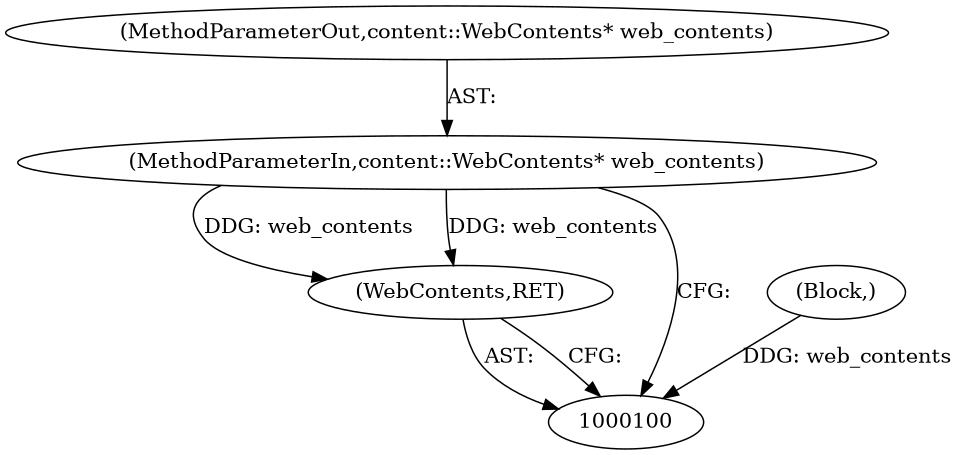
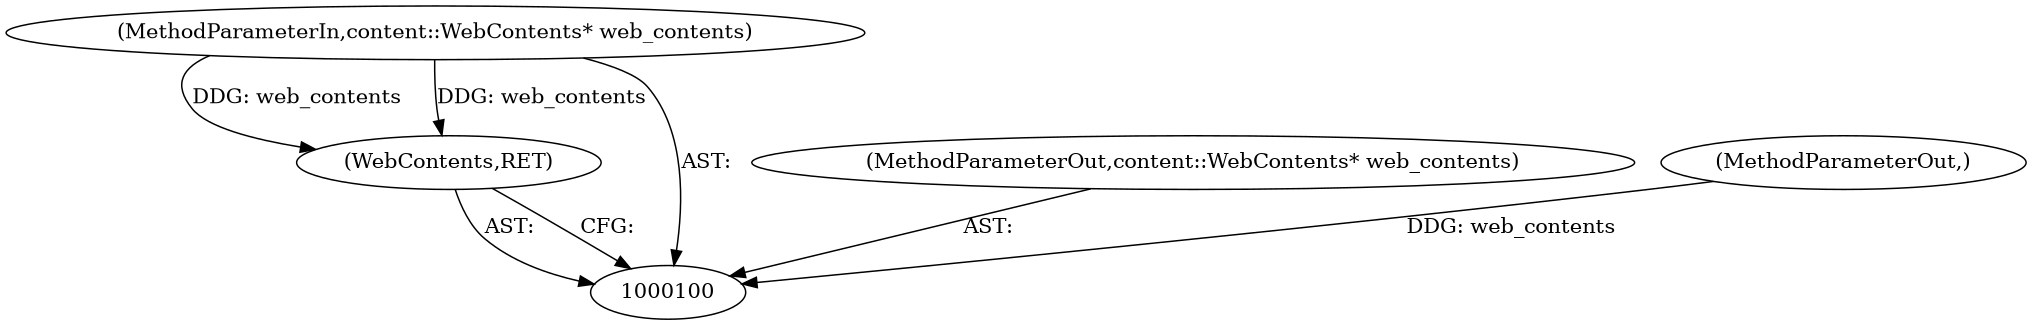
  digraph {
    n1 [label="(WebContents,RET)"]
    1000100
    n3 [label="(MethodParameterIn,content::WebContents* web_contents)"]
    n4 [label="(MethodParameterOut,content::WebContents* web_contents)"]
-   n5 [label="(Block,)"]
+   n5 [label="(MethodParameterOut,)"]
    n1 -> 1000100 [label="AST: "]
    n1 -> 1000100 [label="CFG: "]
    n3 -> n1 [label="DDG: web_contents"]
    n3 -> n1 [label="DDG: web_contents"]
-   n3 -> 1000100 [label="CFG: "]
-   n4 -> n3 [label="AST: "]
+   n3 -> 1000100 [label="AST: "]
+   n4 -> 1000100 [label="AST: "]
    n5 -> 1000100 [label="DDG: web_contents"]
  }
